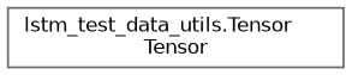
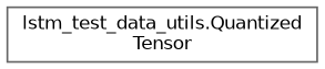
  digraph {
    rankdir=TB
-   n1 [color=grey40 fillcolor=white fontname=Helvetica fontsize=10 height=0.2 label="lstm_test_data_utils.Tensor\lTensor" shape=box style=filled width=0.4]
+   n1 [color=grey40 fillcolor=white fontname=Helvetica fontsize=10 height=0.2 label="lstm_test_data_utils.Quantized\lTensor" shape=box style=filled width=0.4]
  }
